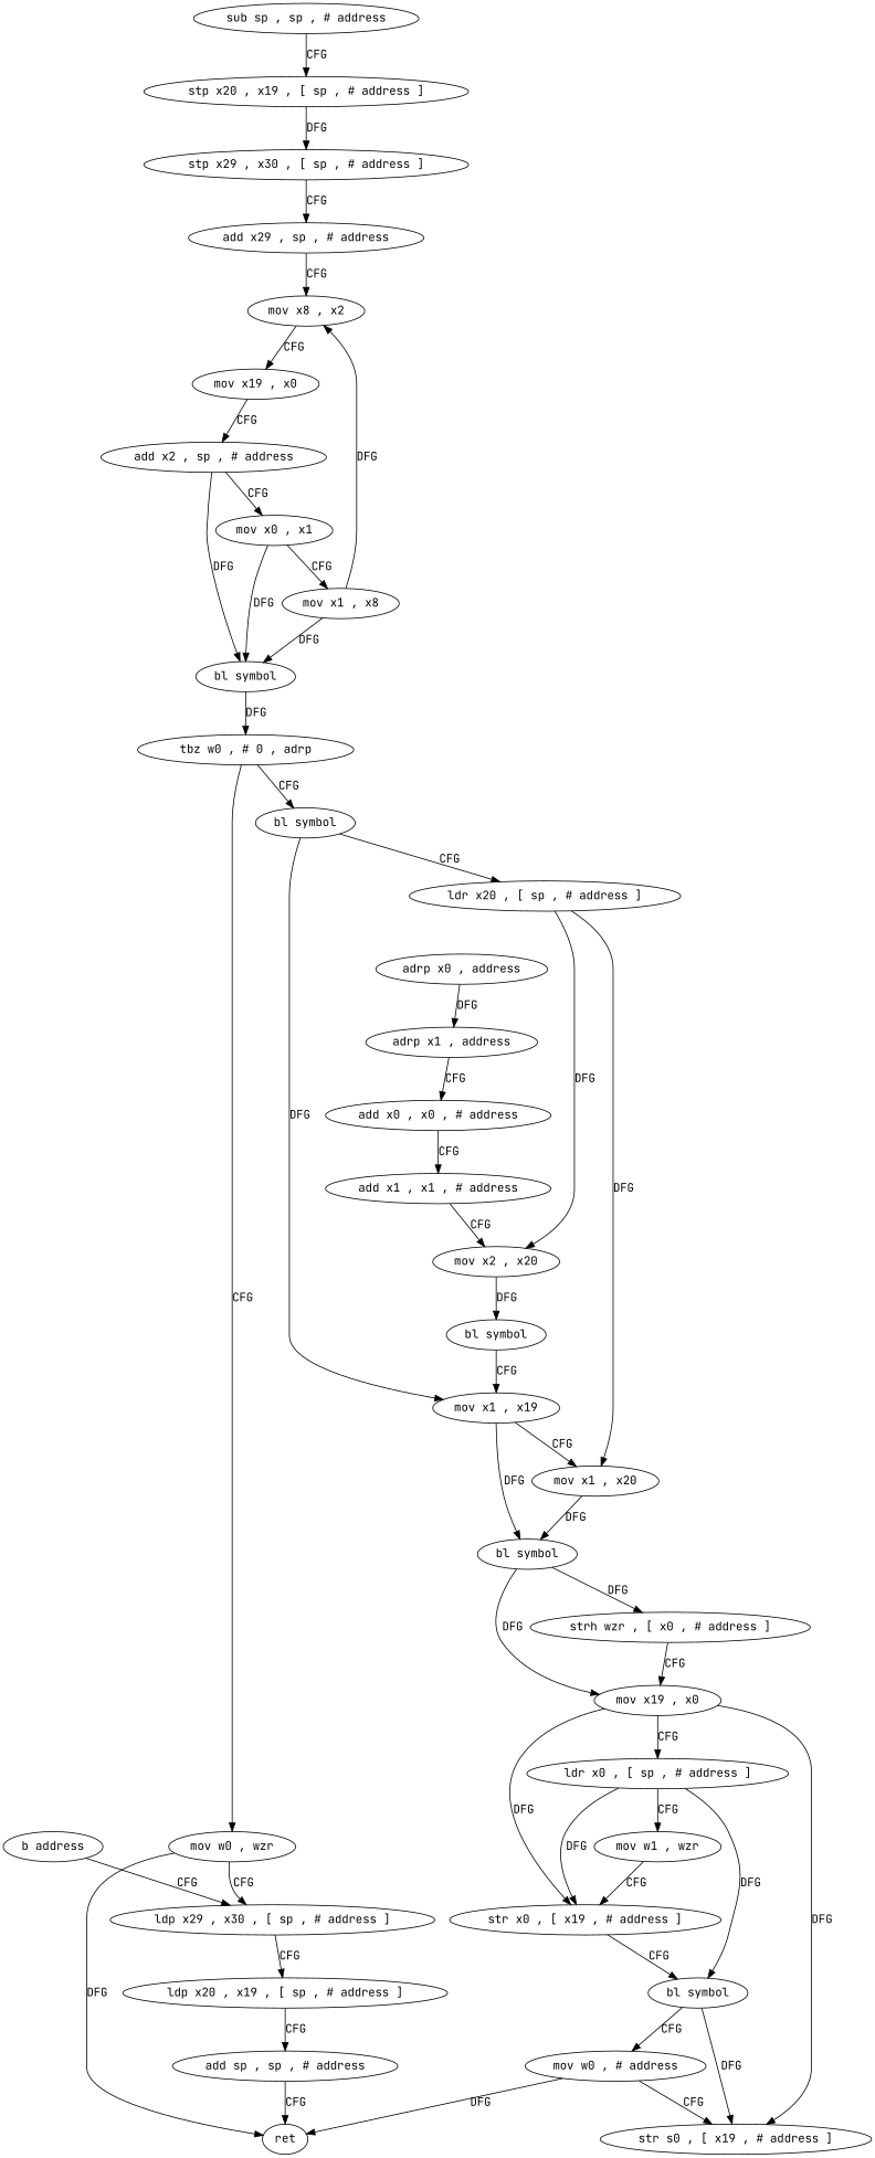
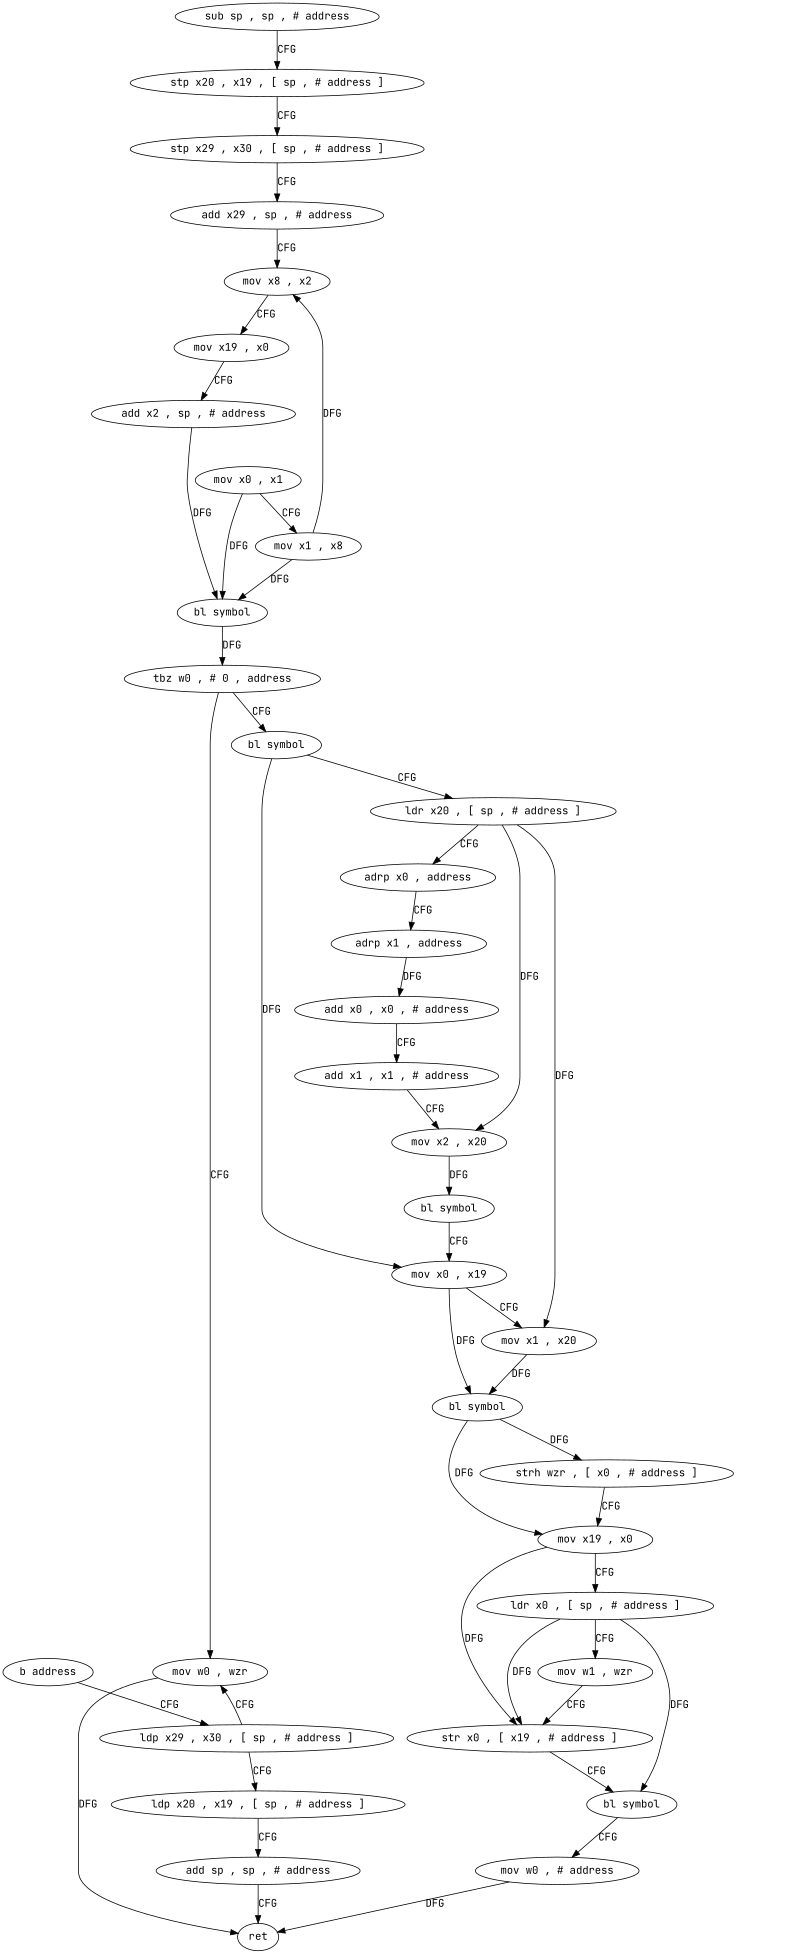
  digraph {
    fontname="JetBrains Mono"
    node [fontname="JetBrains Mono"]
    edge [fontname="JetBrains Mono"]
    n1 [label="sub sp , sp , # address"]
    n2 [label="stp x20 , x19 , [ sp , # address ]"]
    n3 [label="stp x29 , x30 , [ sp , # address ]"]
    n4 [label="add x29 , sp , # address"]
    n5 [label="mov x8 , x2"]
    n6 [label="mov x19 , x0"]
    n7 [label="add x2 , sp , # address"]
    n8 [label="mov x1 , x8"]
    n9 [label="bl symbol"]
    n10 [label="mov x0 , x1"]
-   n11 [label="tbz w0 , # 0 , adrp"]
+   n11 [label="tbz w0 , # 0 , address"]
    n12 [label="mov w0 , wzr"]
    n13 [label="bl symbol"]
    n14 [label="ldp x29 , x30 , [ sp , # address ]"]
    n15 [label=ret]
    n16 [label="ldr x20 , [ sp , # address ]"]
-   n17 [label="mov x1 , x19"]
+   n17 [label="mov x0 , x19"]
    n18 [label="ldp x20 , x19 , [ sp , # address ]"]
    n19 [label="adrp x0 , address"]
    n20 [label="mov x2 , x20"]
    n21 [label="mov x1 , x20"]
    n22 [label="bl symbol"]
    n23 [label="add sp , sp , # address"]
    n24 [label="adrp x1 , address"]
    n25 [label="bl symbol"]
    n26 [label="add x0 , x0 , # address"]
    n27 [label="add x1 , x1 , # address"]
    n28 [label="strh wzr , [ x0 , # address ]"]
    n29 [label="mov x19 , x0"]
    n30 [label="ldr x0 , [ sp , # address ]"]
    n31 [label="str x0 , [ x19 , # address ]"]
-   n32 [label="str s0 , [ x19 , # address ]"]
    n33 [label="mov w1 , wzr"]
    n34 [label="bl symbol"]
    n35 [label="mov w0 , # address"]
    n36 [label="b address"]
    n1 -> n2 [label=CFG]
-   n2 -> n3 [label=DFG]
+   n2 -> n3 [label=CFG]
    n3 -> n4 [label=CFG]
    n4 -> n5 [label=CFG]
    n5 -> n6 [label=CFG]
    n6 -> n7 [label=CFG]
    n7 -> n9 [label=DFG]
-   n7 -> n10 [label=CFG]
    n8 -> n5 [label=DFG]
    n8 -> n9 [label=DFG]
    n9 -> n11 [label=DFG]
    n10 -> n8 [label=CFG]
    n10 -> n9 [label=DFG]
    n11 -> n12 [label=CFG]
    n11 -> n13 [label=CFG]
-   n12 -> n14 [label=CFG]
+   n14 -> n12 [label=CFG]
    n12 -> n15 [label=DFG]
    n13 -> n16 [label=CFG]
    n13 -> n17 [label=DFG]
    n14 -> n18 [label=CFG]
+   n16 -> n19 [label=CFG]
    n16 -> n20 [label=DFG]
    n16 -> n21 [label=DFG]
    n17 -> n21 [label=CFG]
    n17 -> n22 [label=DFG]
    n18 -> n23 [label=CFG]
-   n19 -> n24 [label=DFG]
+   n19 -> n24 [label=CFG]
    n20 -> n25 [label=DFG]
    n21 -> n22 [label=DFG]
    n22 -> n28 [label=DFG]
    n22 -> n29 [label=DFG]
    n23 -> n15 [label=CFG]
-   n24 -> n26 [label=CFG]
+   n24 -> n26 [label=DFG]
    n25 -> n17 [label=CFG]
    n26 -> n27 [label=CFG]
    n27 -> n20 [label=CFG]
    n28 -> n29 [label=CFG]
    n29 -> n30 [label=CFG]
    n29 -> n31 [label=DFG]
-   n29 -> n32 [label=DFG]
    n30 -> n31 [label=DFG]
    n30 -> n33 [label=CFG]
    n30 -> n34 [label=DFG]
    n31 -> n34 [label=CFG]
    n33 -> n31 [label=CFG]
-   n34 -> n32 [label=DFG]
    n34 -> n35 [label=CFG]
    n35 -> n15 [label=DFG]
-   n35 -> n32 [label=CFG]
    n36 -> n14 [label=CFG]
  }
